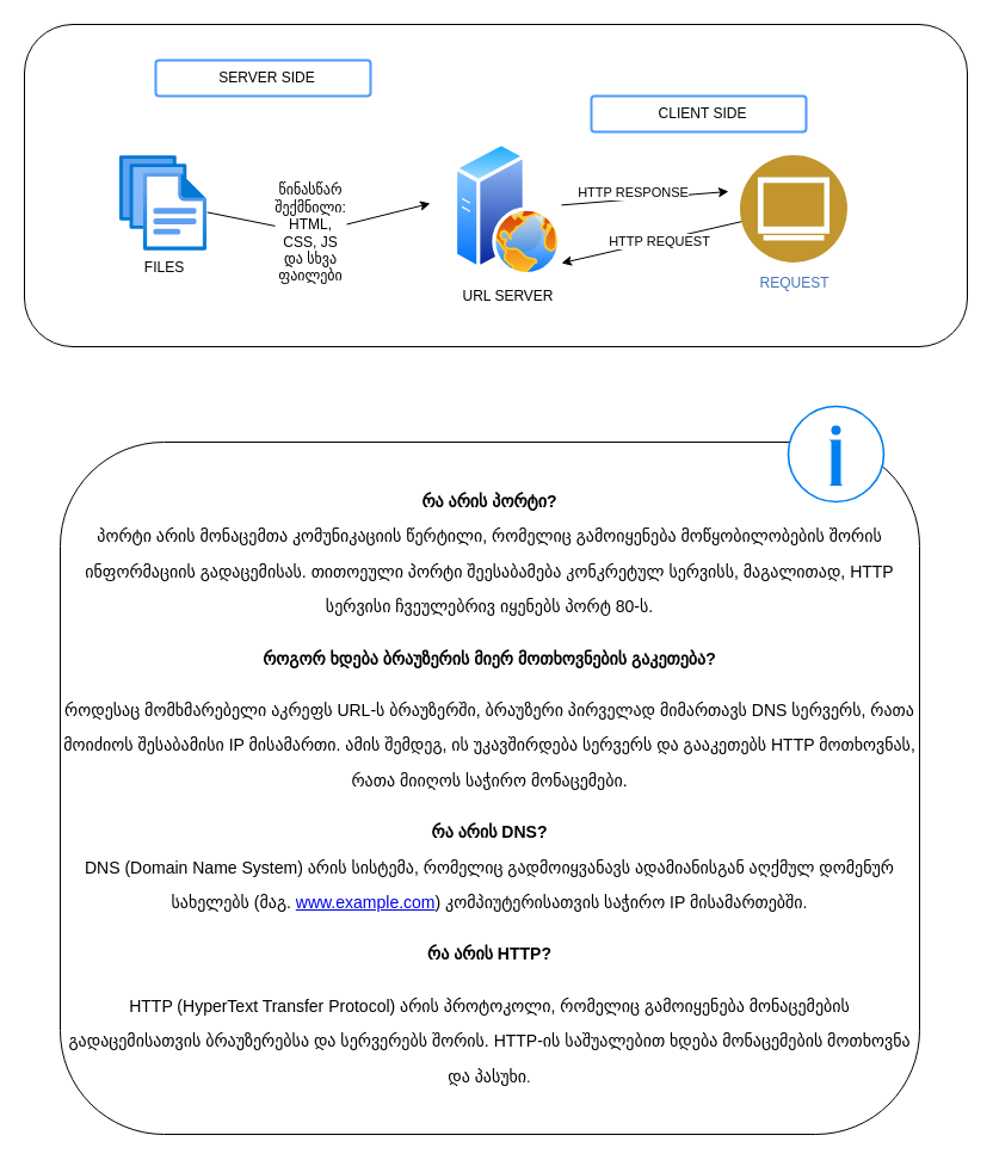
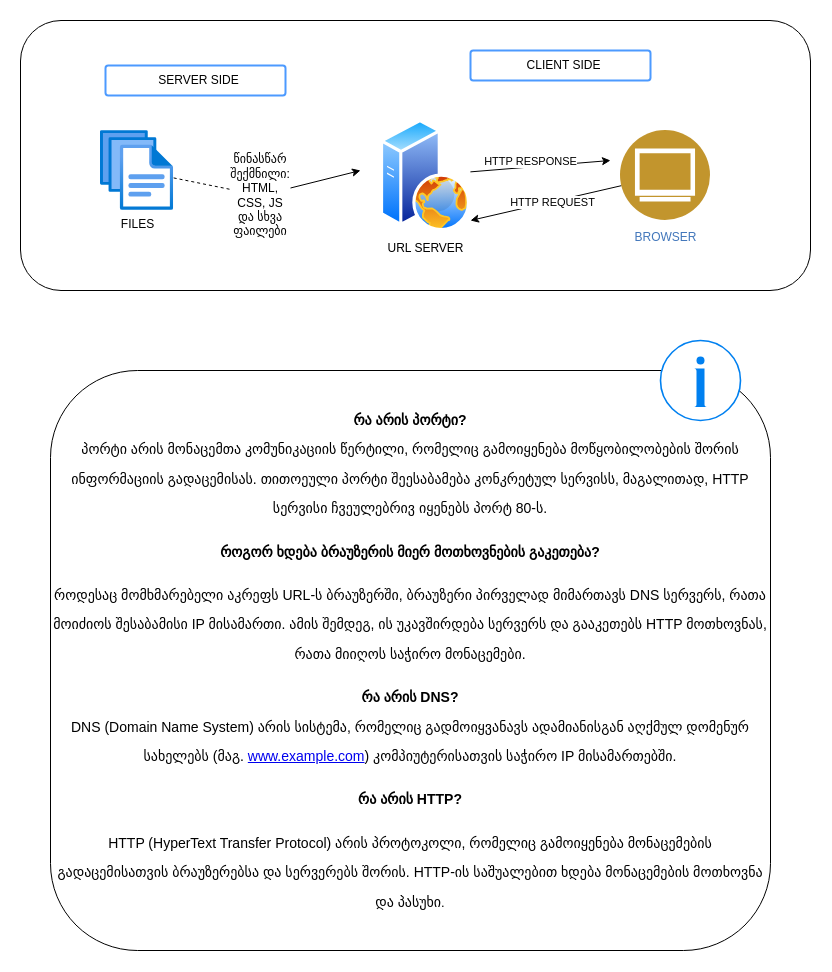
  <mxCell id="0" />
  <mxCell id="1" parent="0" />
  <mxCell id="2" value="&lt;p style=&quot;caret-color: rgb(0, 0, 0); line-height: 210%; font-size: 14px;&quot;&gt;&lt;font style=&quot;font-size: 14px;&quot;&gt;&lt;strong style=&quot;&quot;&gt;რა არის პორტი?&lt;/strong&gt;&lt;br&gt;პორტი არის მონაცემთა კომუნიკაციის წერტილი, რომელიც გამოიყენება მოწყობილობების შორის ინფორმაციის გადაცემისას. თითოეული პორტი შეესაბამება კონკრეტულ სერვისს, მაგალითად, HTTP სერვისი ჩვეულებრივ იყენებს პორტ 80-ს.&lt;/font&gt;&lt;/p&gt;&lt;p style=&quot;caret-color: rgb(0, 0, 0); line-height: 210%; font-size: 14px;&quot;&gt;&lt;font style=&quot;font-size: 14px;&quot;&gt;&lt;strong&gt;როგორ ხდება ბრაუზერის მიერ მოთხოვნების გაკეთება?&lt;/strong&gt;&lt;br&gt;&lt;/font&gt;&lt;/p&gt;&lt;p style=&quot;caret-color: rgb(0, 0, 0); line-height: 210%; font-size: 14px;&quot;&gt;&lt;font style=&quot;font-size: 14px;&quot;&gt;როდესაც მომხმარებელი აკრეფს URL-ს ბრაუზერში, ბრაუზერი პირველად მიმართავს DNS სერვერს, რათა მოიძიოს შესაბამისი IP მისამართი. ამის შემდეგ, ის უკავშირდება სერვერს და გააკეთებს HTTP მოთხოვნას, რათა მიიღოს საჭირო მონაცემები.&lt;/font&gt;&lt;/p&gt;&lt;p style=&quot;caret-color: rgb(0, 0, 0); line-height: 210%; font-size: 14px;&quot;&gt;&lt;font style=&quot;font-size: 14px;&quot;&gt;&lt;strong&gt;რა არის DNS?&lt;/strong&gt;&lt;br&gt;DNS (Domain Name System) არის სისტემა, რომელიც გადმოიყვანავს ადამიანისგან აღქმულ დომენურ სახელებს (მაგ.&lt;span class=&quot;Apple-converted-space&quot;&gt;&amp;nbsp;&lt;/span&gt;&lt;a href=&quot;http://www.example.com/&quot; target=&quot;_new&quot; rel=&quot;noopener&quot;&gt;www.example.com&lt;/a&gt;) კომპიუტერისათვის საჭირო IP მისამართებში.&lt;/font&gt;&lt;/p&gt;&lt;p style=&quot;caret-color: rgb(0, 0, 0); line-height: 210%; font-size: 14px;&quot;&gt;&lt;font style=&quot;font-size: 14px;&quot;&gt;&lt;strong style=&quot;&quot;&gt;რა არის HTTP?&lt;/strong&gt;&lt;br&gt;&lt;/font&gt;&lt;/p&gt;&lt;div style=&quot;line-height: 210%; font-size: 14px;&quot;&gt;&lt;span style=&quot;background-color: initial;&quot;&gt;&lt;font style=&quot;font-size: 14px;&quot;&gt;HTTP (HyperText Transfer Protocol) არის პროტოკოლი, რომელიც გამოიყენება მონაცემების გადაცემისათვის ბრაუზერებსა და სერვერებს შორის. HTTP-ის საშუალებით ხდება მონაცემების მოთხოვნა და პასუხი&lt;/font&gt;&lt;span style=&quot;font-size: 13px;&quot;&gt;.&lt;/span&gt;&lt;/span&gt;&lt;/div&gt;&lt;p&gt;&lt;/p&gt;" style="rounded=1;whiteSpace=wrap;html=1;flipV=1;flipH=1;" vertex="1" parent="1"><mxGeometry x="50" y="370" width="720" height="580" as="geometry" /></mxCell>
  <mxCell id="3" value="" style="rounded=1;whiteSpace=wrap;html=1;flipV=1;flipH=1;" vertex="1" parent="1"><mxGeometry x="20" y="20" width="790" height="270" as="geometry" /></mxCell>
  <mxCell id="4" style="edgeStyle=none;html=1;startArrow=none;" edge="1" parent="1" source="16"><mxGeometry relative="1" as="geometry"><mxPoint x="360" y="170" as="targetPoint" /></mxGeometry></mxCell>
  <mxCell id="5" value="FILES" style="aspect=fixed;html=1;points=[];align=center;image;fontSize=12;image=img/lib/azure2/general/Files.svg;" vertex="1" parent="1"><mxGeometry x="100" y="130" width="73.14" height="80" as="geometry" /></mxCell>
  <mxCell id="6" style="edgeStyle=none;html=1;" edge="1" parent="1" source="8"><mxGeometry relative="1" as="geometry"><mxPoint x="610" y="160" as="targetPoint" /></mxGeometry></mxCell>
  <mxCell id="7" value="HTTP RESPONSE" style="edgeLabel;html=1;align=center;verticalAlign=middle;resizable=0;points=[];" vertex="1" connectable="0" parent="6"><mxGeometry x="-0.256" y="-2" relative="1" as="geometry"><mxPoint x="8" y="-9" as="offset" /></mxGeometry></mxCell>
  <mxCell id="8" value="URL SERVER" style="aspect=fixed;perimeter=ellipsePerimeter;html=1;align=center;shadow=0;dashed=0;spacingTop=3;image;image=img/lib/active_directory/web_server.svg;" vertex="1" parent="1"><mxGeometry x="380" y="118.75" width="90" height="112.5" as="geometry" /></mxCell>
  <mxCell id="9" style="edgeStyle=none;html=1;" edge="1" parent="1" source="11"><mxGeometry relative="1" as="geometry"><mxPoint x="470" y="220" as="targetPoint" /></mxGeometry></mxCell>
  <mxCell id="10" value="HTTP REQUEST" style="edgeLabel;html=1;align=center;verticalAlign=middle;resizable=0;points=[];" vertex="1" connectable="0" parent="9"><mxGeometry x="-0.056" y="1" relative="1" as="geometry"><mxPoint x="1" y="-1" as="offset" /></mxGeometry></mxCell>
- <mxCell id="11" value="REQUEST" style="aspect=fixed;perimeter=ellipsePerimeter;html=1;align=center;shadow=0;dashed=0;fontColor=#4277BB;labelBackgroundColor=#ffffff;fontSize=12;spacingTop=3;image;image=img/lib/ibm/users/browser.svg;" vertex="1" parent="1"><mxGeometry x="620" y="130" width="90" height="90" as="geometry" /></mxCell>
- <mxCell id="12" value="SERVER SIDE" style="rounded=1;arcSize=9;align=center;spacingLeft=5;strokeColor=#4C9AFF;html=1;strokeWidth=2;fontSize=12" vertex="1" parent="1"><mxGeometry x="130" y="50" width="180" height="30" as="geometry" /></mxCell>
- <mxCell id="13" value="CLIENT SIDE" style="rounded=1;arcSize=9;align=center;spacingLeft=5;strokeColor=#4C9AFF;html=1;strokeWidth=2;fontSize=12" vertex="1" parent="1"><mxGeometry x="495" y="80" width="180" height="30" as="geometry" /></mxCell>
+ <mxCell id="11" value="BROWSER" style="aspect=fixed;perimeter=ellipsePerimeter;html=1;align=center;shadow=0;dashed=0;fontColor=#4277BB;labelBackgroundColor=#ffffff;fontSize=12;spacingTop=3;image;image=img/lib/ibm/users/browser.svg;" vertex="1" parent="1"><mxGeometry x="620" y="130" width="90" height="90" as="geometry" /></mxCell>
+ <mxCell id="12" value="SERVER SIDE" style="rounded=1;arcSize=9;align=center;spacingLeft=5;strokeColor=#4C9AFF;html=1;strokeWidth=2;fontSize=12" vertex="1" parent="1"><mxGeometry x="105" y="65" width="180" height="30" as="geometry" /></mxCell>
+ <mxCell id="13" value="CLIENT SIDE" style="rounded=1;arcSize=9;align=center;spacingLeft=5;strokeColor=#4C9AFF;html=1;strokeWidth=2;fontSize=12" vertex="1" parent="1"><mxGeometry x="470" y="50" width="180" height="30" as="geometry" /></mxCell>
  <mxCell id="14" value="" style="html=1;verticalLabelPosition=bottom;labelBackgroundColor=#ffffff;verticalAlign=top;shadow=0;dashed=0;strokeWidth=2;shape=mxgraph.ios7.misc.info;strokeColor=#0080f0;sketch=0;" vertex="1" parent="1"><mxGeometry x="660" y="340" width="80" height="80" as="geometry" /></mxCell>
- <mxCell id="15" value="" style="edgeStyle=none;html=1;endArrow=none;" edge="1" parent="1" source="5" target="16"><mxGeometry relative="1" as="geometry"><mxPoint x="360" y="170" as="targetPoint" /><mxPoint x="173.14" y="170" as="sourcePoint" /></mxGeometry></mxCell>
+ <mxCell id="15" value="" style="edgeStyle=none;html=1;endArrow=none;dashed=1;" edge="1" parent="1" source="5" target="16"><mxGeometry relative="1" as="geometry"><mxPoint x="360" y="170" as="targetPoint" /><mxPoint x="173.14" y="170" as="sourcePoint" /></mxGeometry></mxCell>
  <mxCell id="16" value="წინასწარ შექმნილი: HTML, CSS, JS და სხვა ფაილები" style="text;html=1;strokeColor=none;fillColor=none;align=center;verticalAlign=middle;whiteSpace=wrap;rounded=0;" vertex="1" parent="1"><mxGeometry x="230" y="180" width="60" height="30" as="geometry" /></mxCell>
